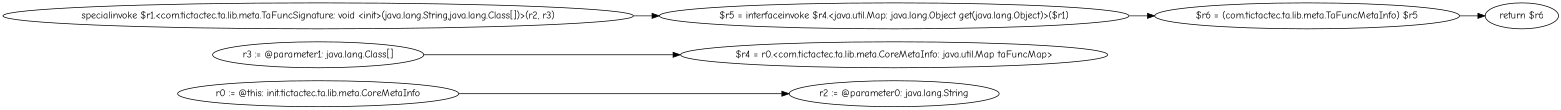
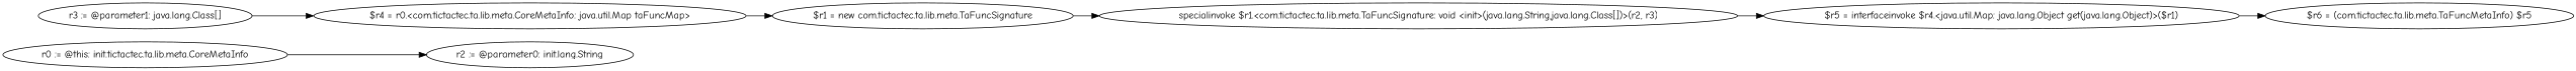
  digraph {
    fontname="Comic Neue"
    rankdir=LR
    node [fontname="Comic Neue"]
    edge [fontname="Comic Neue"]
    n1 [label="r0 := @this: init.tictactec.ta.lib.meta.CoreMetaInfo"]
-   "r2 := @parameter0: java.lang.String"
+   "r2 := @parameter0: java.lang.String" [label="r2 := @parameter0: init.lang.String"]
    "r3 := @parameter1: java.lang.Class[]"
    "$r4 = r0.<com.tictactec.ta.lib.meta.CoreMetaInfo: java.util.Map taFuncMap>"
+   "$r1 = new com.tictactec.ta.lib.meta.TaFuncSignature"
    "specialinvoke $r1.<com.tictactec.ta.lib.meta.TaFuncSignature: void <init>(java.lang.String,java.lang.Class[])>(r2, r3)"
    "$r5 = interfaceinvoke $r4.<java.util.Map: java.lang.Object get(java.lang.Object)>($r1)"
    "$r6 = (com.tictactec.ta.lib.meta.TaFuncMetaInfo) $r5"
-   "return $r6"
    n1 -> "r2 := @parameter0: java.lang.String"
    "r3 := @parameter1: java.lang.Class[]" -> "$r4 = r0.<com.tictactec.ta.lib.meta.CoreMetaInfo: java.util.Map taFuncMap>"
+   "$r4 = r0.<com.tictactec.ta.lib.meta.CoreMetaInfo: java.util.Map taFuncMap>" -> "$r1 = new com.tictactec.ta.lib.meta.TaFuncSignature"
+   "$r1 = new com.tictactec.ta.lib.meta.TaFuncSignature" -> "specialinvoke $r1.<com.tictactec.ta.lib.meta.TaFuncSignature: void <init>(java.lang.String,java.lang.Class[])>(r2, r3)"
    "specialinvoke $r1.<com.tictactec.ta.lib.meta.TaFuncSignature: void <init>(java.lang.String,java.lang.Class[])>(r2, r3)" -> "$r5 = interfaceinvoke $r4.<java.util.Map: java.lang.Object get(java.lang.Object)>($r1)"
    "$r5 = interfaceinvoke $r4.<java.util.Map: java.lang.Object get(java.lang.Object)>($r1)" -> "$r6 = (com.tictactec.ta.lib.meta.TaFuncMetaInfo) $r5"
-   "$r6 = (com.tictactec.ta.lib.meta.TaFuncMetaInfo) $r5" -> "return $r6"
  }
